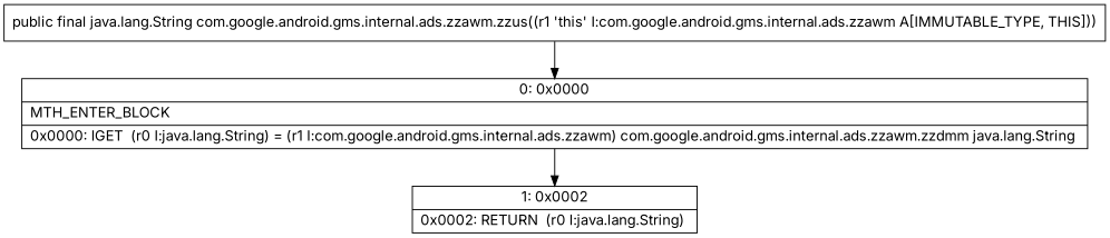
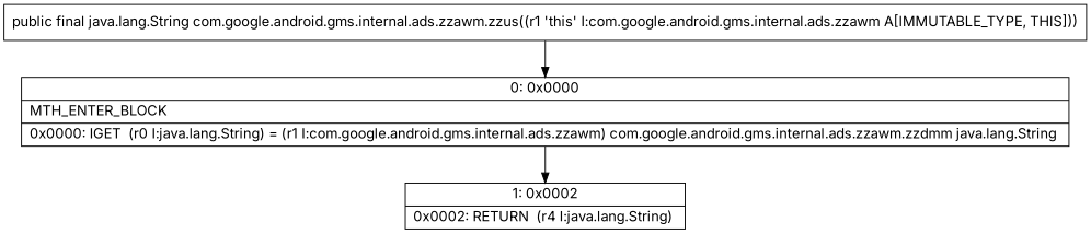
  digraph {
    fontname=Inter
    node [shape=record fontname=Inter]
    edge [fontname=Inter]
    n1 [label="{0\:\ 0x0000|MTH_ENTER_BLOCK\l|0x0000: IGET  (r0 I:java.lang.String) = (r1 I:com.google.android.gms.internal.ads.zzawm) com.google.android.gms.internal.ads.zzawm.zzdmm java.lang.String \l}"]
-   n2 [label="{1\:\ 0x0002|0x0002: RETURN  (r0 I:java.lang.String) \l}"]
+   n2 [label="{1\:\ 0x0002|0x0002: RETURN  (r4 I:java.lang.String) \l}"]
    n3 [label="{public final java.lang.String com.google.android.gms.internal.ads.zzawm.zzus((r1 'this' I:com.google.android.gms.internal.ads.zzawm A[IMMUTABLE_TYPE, THIS])) }"]
    n1 -> n2
    n3 -> n1
  }
